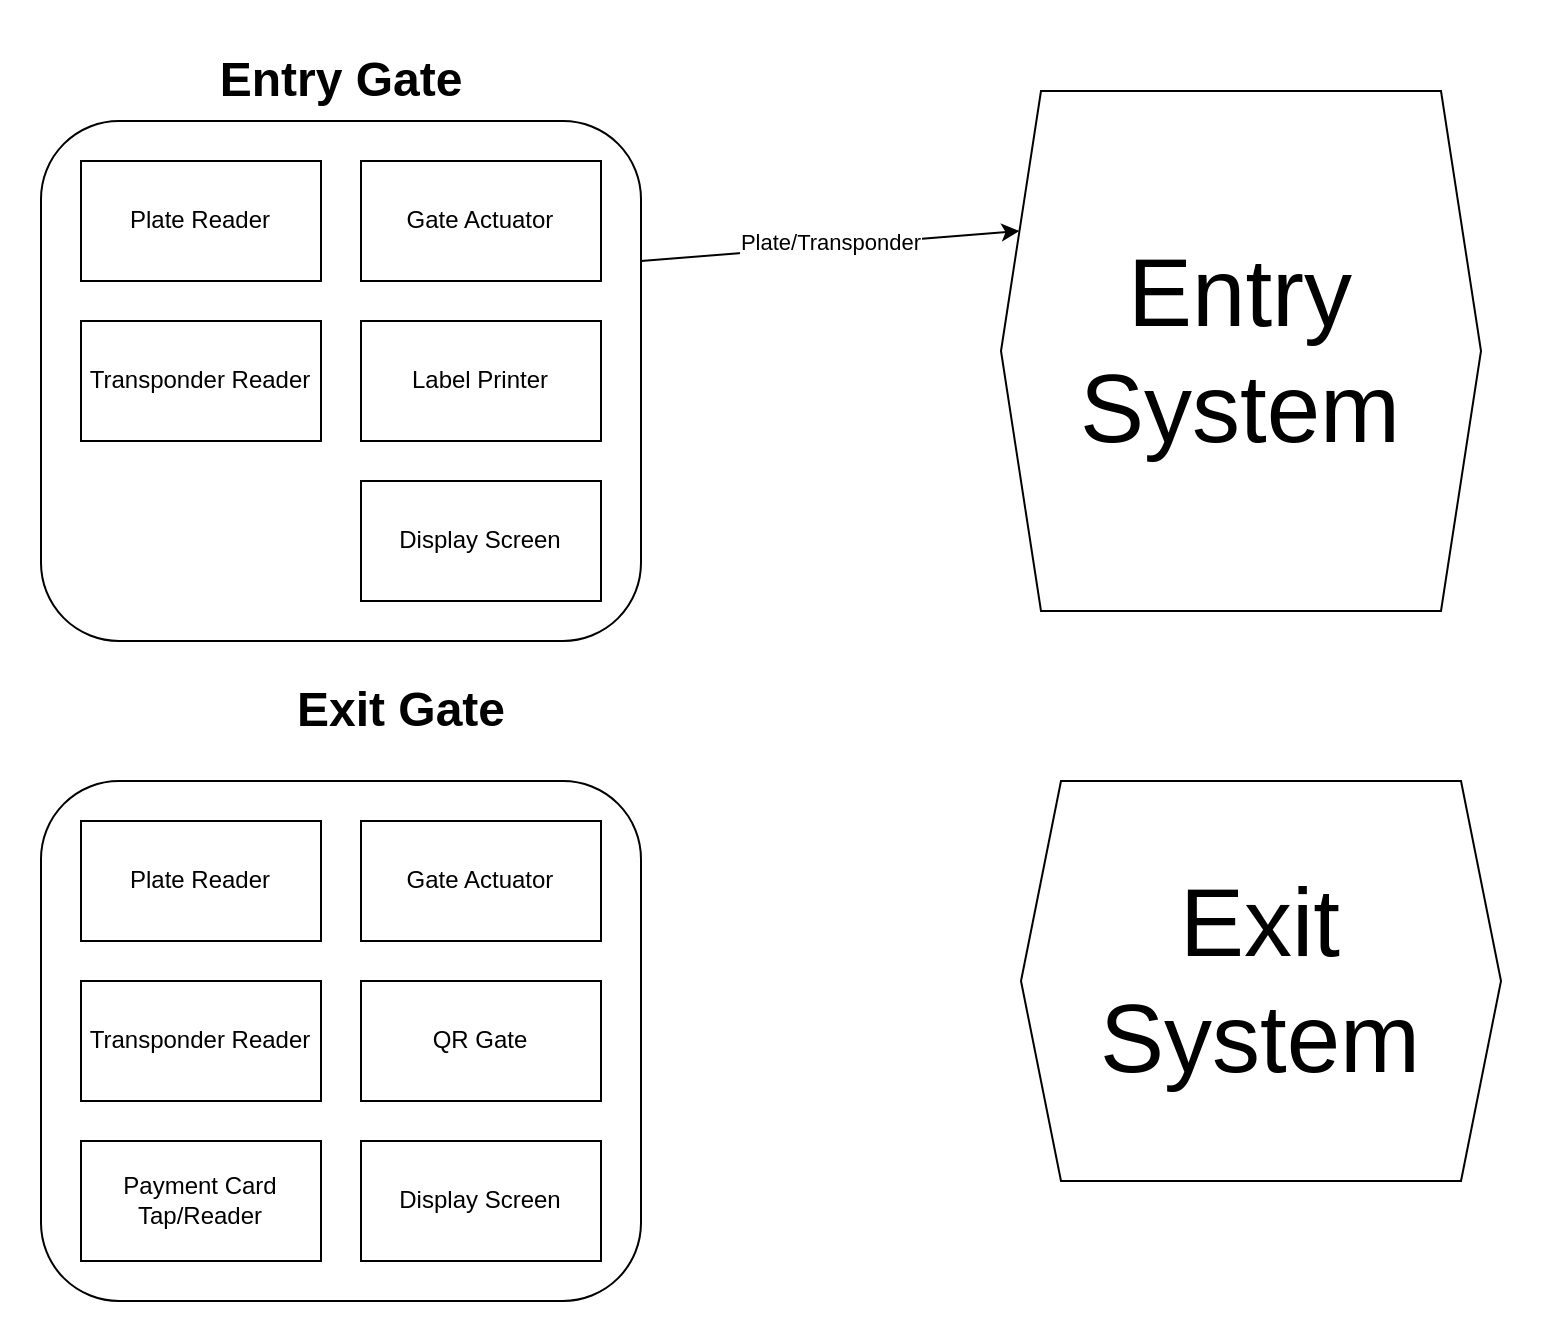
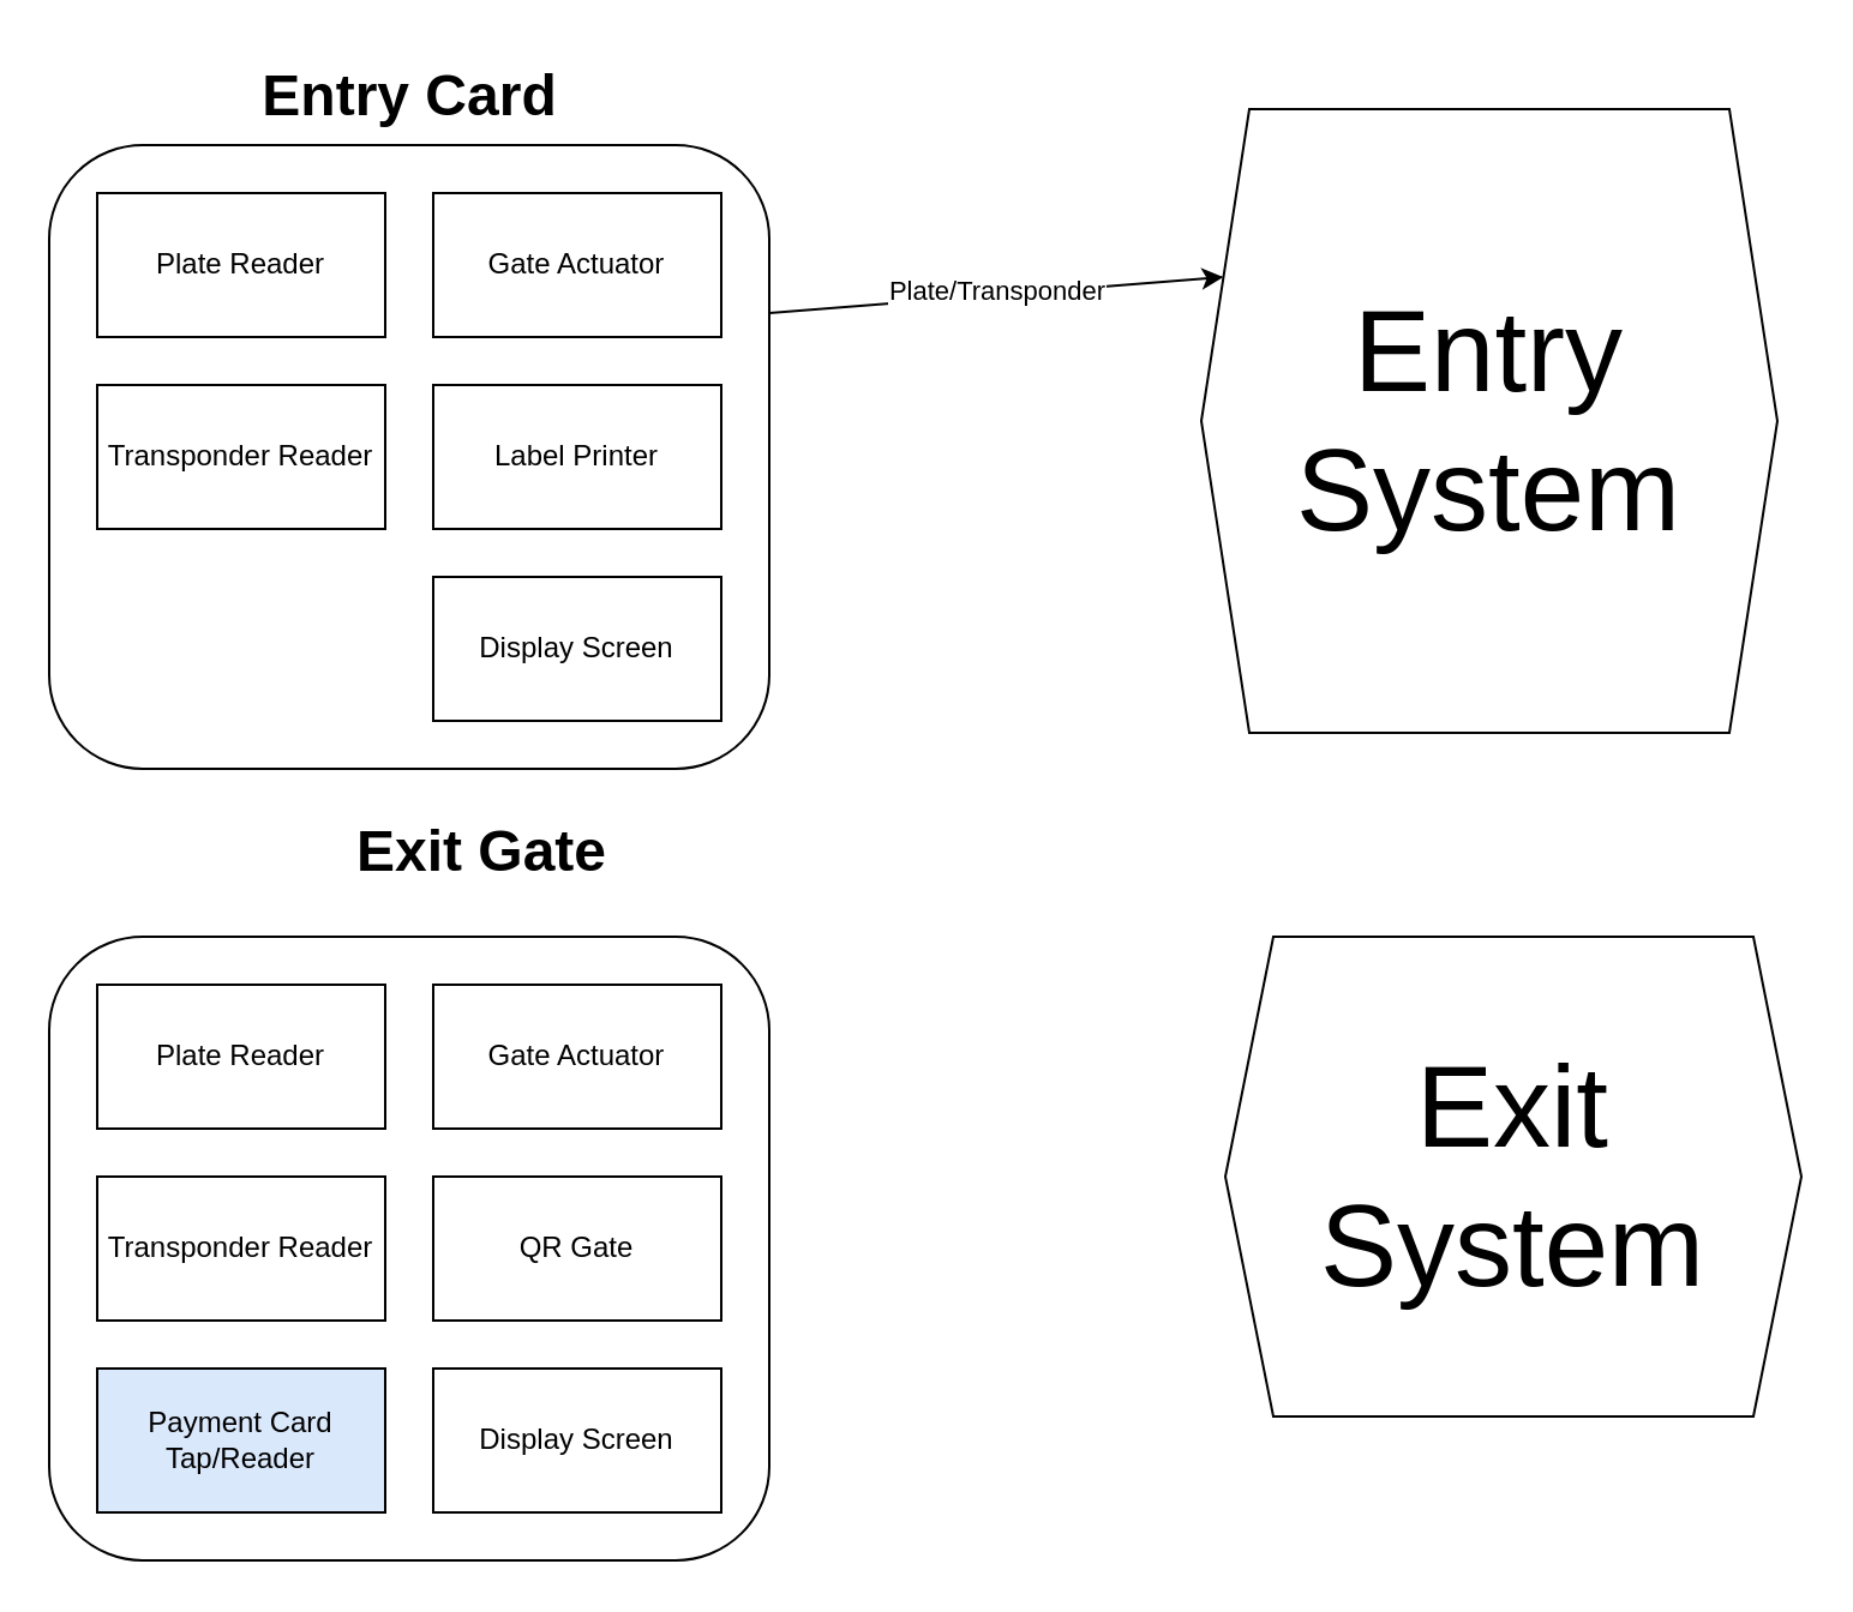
  <mxCell id="0" />
  <mxCell id="1" parent="0" />
  <mxCell id="2" value="" style="group" vertex="1" connectable="0" parent="1"><mxGeometry x="20" y="60" width="300" height="260" as="geometry" /></mxCell>
  <mxCell id="3" value="" style="rounded=1;whiteSpace=wrap;html=1;" vertex="1" parent="2"><mxGeometry width="300" height="260" as="geometry" /></mxCell>
  <mxCell id="4" value="Plate Reader" style="rounded=0;whiteSpace=wrap;html=1;" vertex="1" parent="2"><mxGeometry x="20" y="20" width="120" height="60" as="geometry" /></mxCell>
  <mxCell id="5" value="Transponder Reader" style="rounded=0;whiteSpace=wrap;html=1;" vertex="1" parent="2"><mxGeometry x="20" y="100" width="120" height="60" as="geometry" /></mxCell>
  <mxCell id="6" value="Gate Actuator" style="rounded=0;whiteSpace=wrap;html=1;" vertex="1" parent="2"><mxGeometry x="160" y="20" width="120" height="60" as="geometry" /></mxCell>
  <mxCell id="7" value="Label Printer" style="rounded=0;whiteSpace=wrap;html=1;" vertex="1" parent="2"><mxGeometry x="160" y="100" width="120" height="60" as="geometry" /></mxCell>
  <mxCell id="8" value="Display Screen" style="rounded=0;whiteSpace=wrap;html=1;" vertex="1" parent="2"><mxGeometry x="160" y="180" width="120" height="60" as="geometry" /></mxCell>
  <mxCell id="9" value="" style="group" vertex="1" connectable="0" parent="1"><mxGeometry x="20" y="390" width="300" height="260" as="geometry" /></mxCell>
  <mxCell id="10" value="" style="rounded=1;whiteSpace=wrap;html=1;container=0;" vertex="1" parent="9"><mxGeometry width="300" height="260" as="geometry" /></mxCell>
  <mxCell id="11" value="Plate Reader" style="rounded=0;whiteSpace=wrap;html=1;container=0;" vertex="1" parent="9"><mxGeometry x="20" y="20" width="120" height="60" as="geometry" /></mxCell>
  <mxCell id="12" value="Transponder Reader" style="rounded=0;whiteSpace=wrap;html=1;container=0;" vertex="1" parent="9"><mxGeometry x="20" y="100" width="120" height="60" as="geometry" /></mxCell>
  <mxCell id="13" value="Gate Actuator" style="rounded=0;whiteSpace=wrap;html=1;container=0;" vertex="1" parent="9"><mxGeometry x="160" y="20" width="120" height="60" as="geometry" /></mxCell>
  <mxCell id="14" value="Display Screen" style="rounded=0;whiteSpace=wrap;html=1;container=0;" vertex="1" parent="9"><mxGeometry x="160" y="180" width="120" height="60" as="geometry" /></mxCell>
  <mxCell id="15" value="QR Gate" style="rounded=0;whiteSpace=wrap;html=1;container=0;" vertex="1" parent="9"><mxGeometry x="160" y="100" width="120" height="60" as="geometry" /></mxCell>
- <mxCell id="16" value="Payment Card&lt;br&gt;Tap/Reader" style="rounded=0;whiteSpace=wrap;html=1;" vertex="1" parent="9"><mxGeometry x="20" y="180" width="120" height="60" as="geometry" /></mxCell>
- <mxCell id="17" value="Entry Gate" style="text;strokeColor=none;fillColor=none;html=1;fontSize=24;fontStyle=1;verticalAlign=middle;align=center;" vertex="1" parent="1"><mxGeometry x="120" y="20" width="100" height="40" as="geometry" /></mxCell>
+ <mxCell id="16" value="Payment Card&lt;br&gt;Tap/Reader" style="rounded=0;whiteSpace=wrap;html=1;fillColor=#dae8fc;" vertex="1" parent="9"><mxGeometry x="20" y="180" width="120" height="60" as="geometry" /></mxCell>
+ <mxCell id="17" value="Entry Card" style="text;strokeColor=none;fillColor=none;html=1;fontSize=24;fontStyle=1;verticalAlign=middle;align=center;" vertex="1" parent="1"><mxGeometry x="120" y="20" width="100" height="40" as="geometry" /></mxCell>
  <mxCell id="18" value="Exit Gate" style="text;strokeColor=none;fillColor=none;html=1;fontSize=24;fontStyle=1;verticalAlign=middle;align=center;" vertex="1" parent="1"><mxGeometry x="150" y="335" width="100" height="40" as="geometry" /></mxCell>
  <mxCell id="19" value="&lt;font style=&quot;font-size: 48px;&quot;&gt;Entry System&lt;br&gt;&lt;/font&gt;" style="shape=hexagon;perimeter=hexagonPerimeter2;whiteSpace=wrap;html=1;fixedSize=1;" vertex="1" parent="1"><mxGeometry x="500" y="45" width="240" height="260" as="geometry" /></mxCell>
  <mxCell id="20" value="&lt;font style=&quot;font-size: 48px;&quot;&gt;Exit System&lt;br&gt;&lt;/font&gt;" style="shape=hexagon;perimeter=hexagonPerimeter2;whiteSpace=wrap;html=1;fixedSize=1;" vertex="1" parent="1"><mxGeometry x="510" y="390" width="240" height="200" as="geometry" /></mxCell>
  <mxCell id="21" value="" style="endArrow=classic;html=1;rounded=0;exitX=1;exitY=0.5;exitDx=0;exitDy=0;entryX=0;entryY=0.25;entryDx=0;entryDy=0;" edge="1" parent="1" target="19"><mxGeometry relative="1" as="geometry"><mxPoint x="320" y="130" as="sourcePoint" /><mxPoint x="510" y="130" as="targetPoint" /></mxGeometry></mxCell>
  <mxCell id="22" value="Label" style="edgeLabel;resizable=0;html=1;;align=center;verticalAlign=middle;" connectable="0" vertex="1" parent="21"><mxGeometry relative="1" as="geometry" /></mxCell>
  <mxCell id="23" value="Plate/Transponder" style="edgeLabel;html=1;align=center;verticalAlign=middle;resizable=0;points=[];" vertex="1" connectable="0" parent="21"><mxGeometry y="2" relative="1" as="geometry"><mxPoint as="offset" /></mxGeometry></mxCell>
